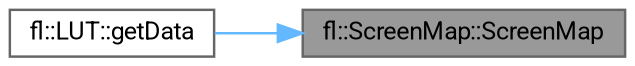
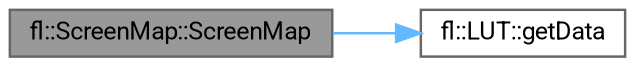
  digraph {
    rankdir=LR
    fontname=Roboto
    node [fontname=Roboto fontsize=10 shape=box style=filled]
    n1 [color=gray40 fillcolor=grey60 fontcolor=black height=0.2 label="fl::ScreenMap::ScreenMap" width=0.4]
    n2 [color=grey40 fillcolor=white height=0.2 label="fl::LUT::getData" width=0.4]
-   n2 -> n1 [color=steelblue1 fontname=Roboto fontsize=10 labelfontname=Helvetica labelfontsize=10 style=solid]
+   n1 -> n2 [color=steelblue1 fontname=Roboto fontsize=10 labelfontname=Helvetica labelfontsize=10 style=solid]
  }
